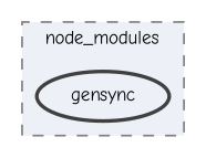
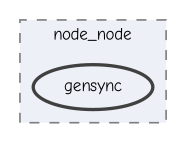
  digraph {
    compound=true
    fontname="Comic Neue"
    n1 [color=grey25 fillcolor="#edf0f7" fontname="Comic Neue" fontsize=10 height=0.2 label=gensync shape=ellipse style="filled,bold" width=0.4]
    subgraph cluster_1 {
      bgcolor="#edf0f7"
      fontsize=10
-     label=node_modules
+     label=node_node
      pencolor=grey50
      style="filled,dashed"
      n1
    }
  }
